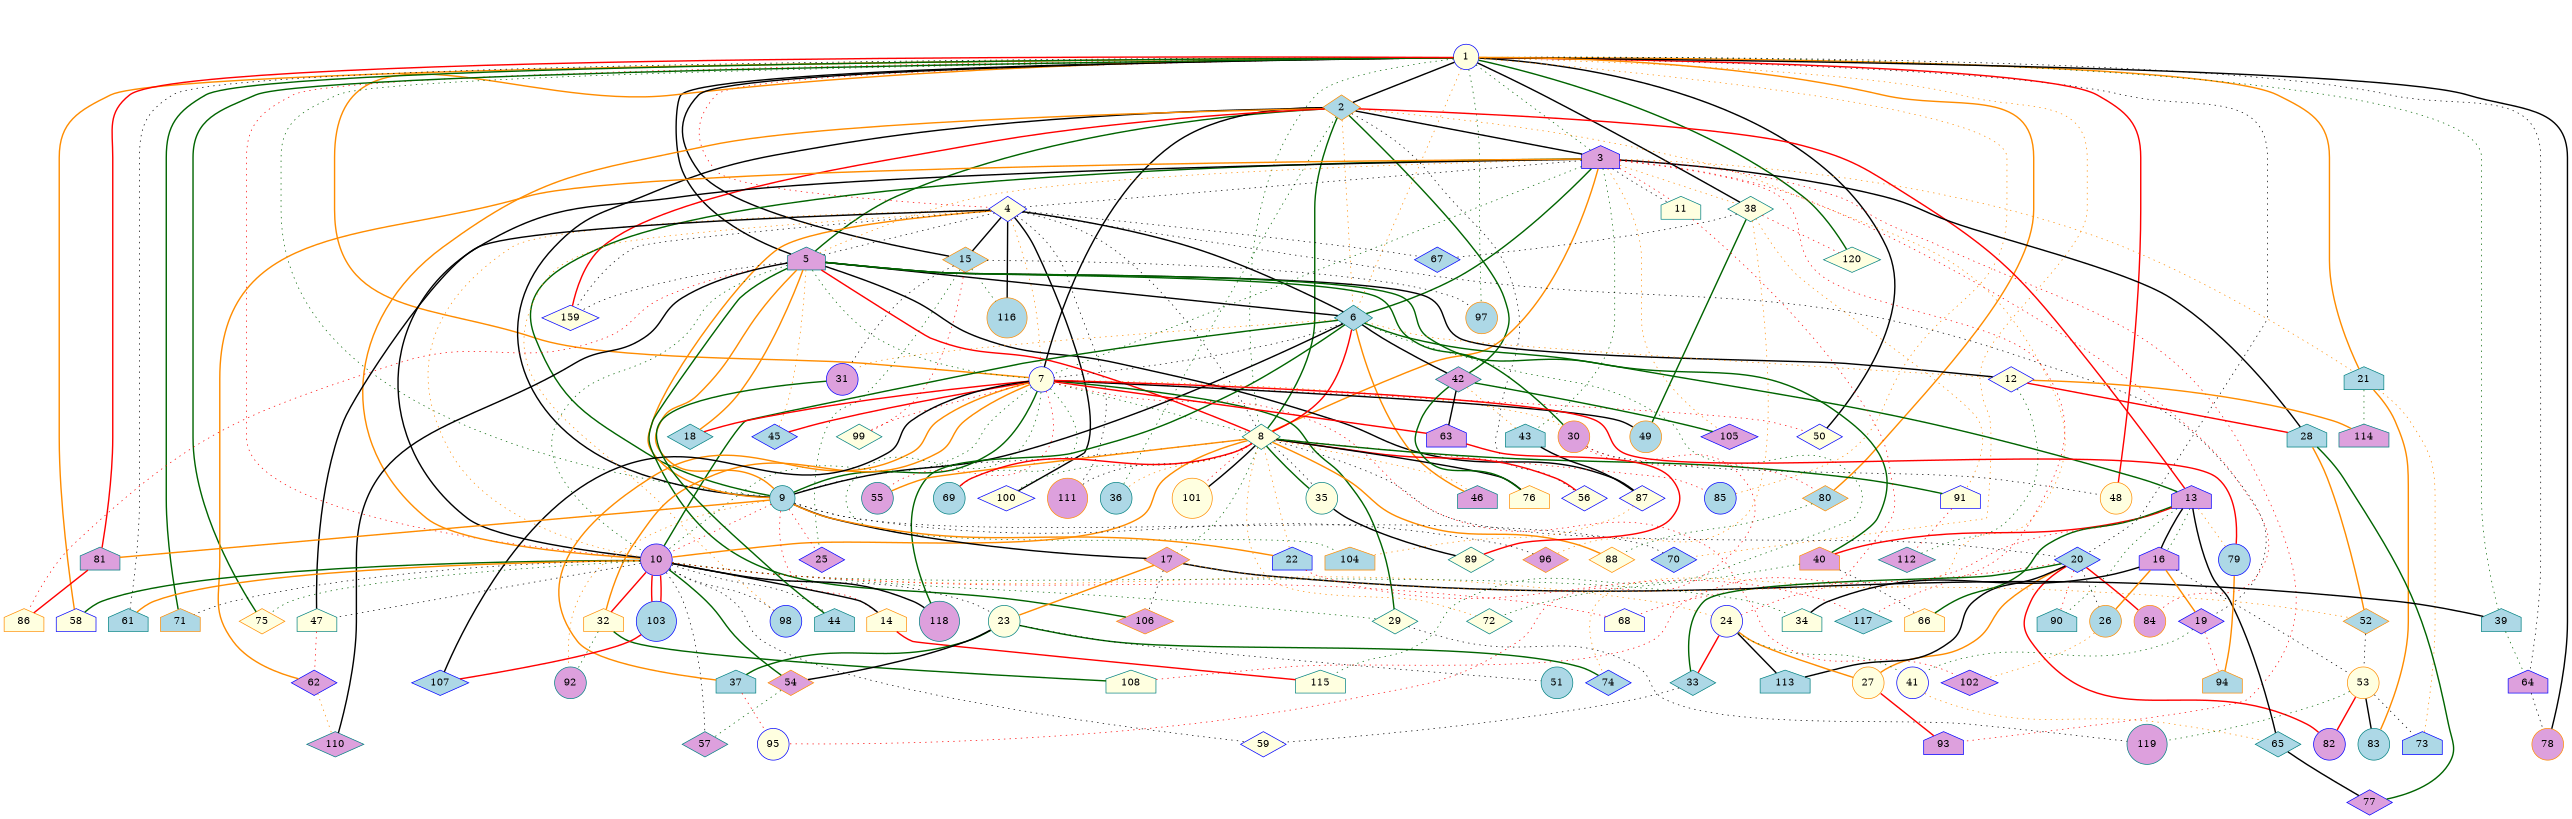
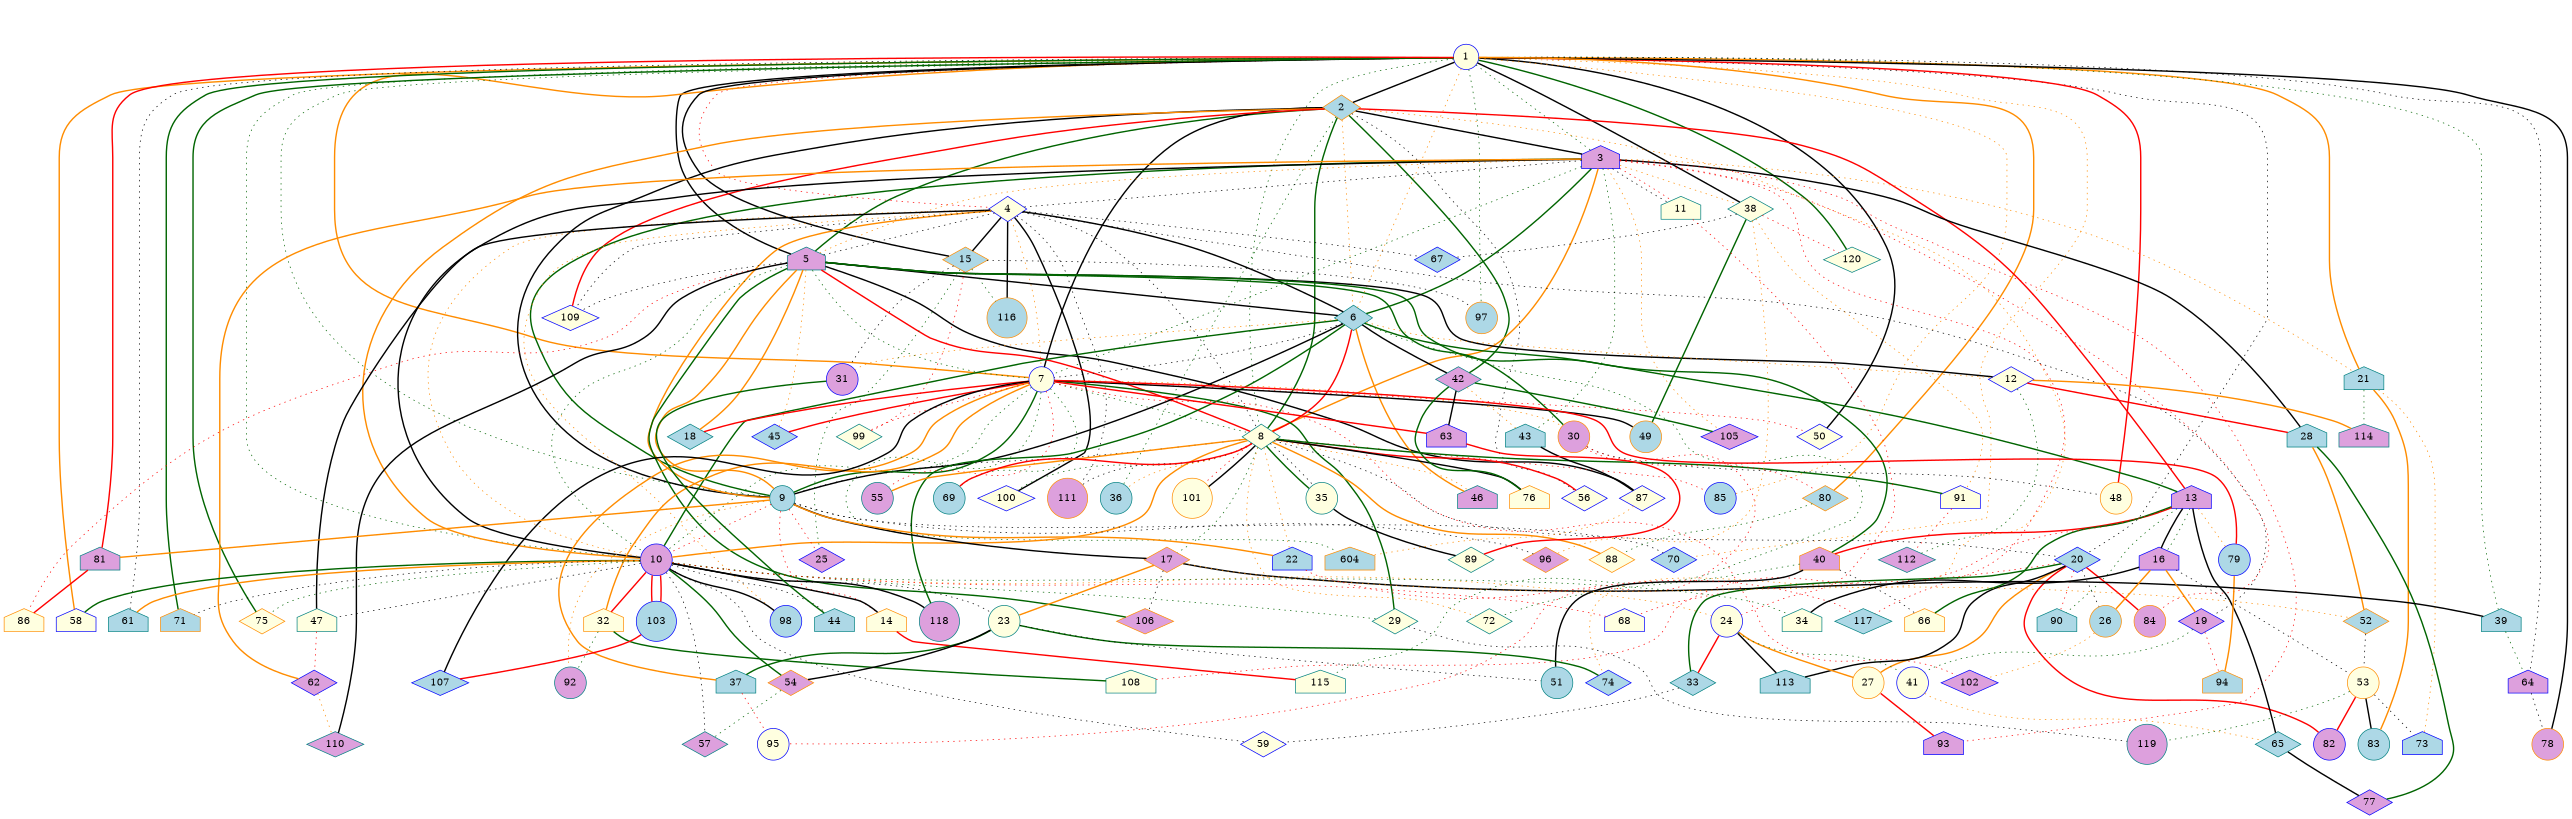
  graph {
    node [color=teal fillcolor=lightblue shape=diamond style=filled]
    edge [color=black style=dotted]
    1 [color=blue fillcolor=lightyellow shape=circle]
    2 [color=darkorange]
    3 [color=blue fillcolor=plum shape=house]
    4 [color=blue fillcolor=lightyellow]
    5 [fillcolor=plum shape=house]
    6
    7 [color=blue fillcolor=lightyellow shape=circle]
    8 [fillcolor=lightyellow]
    9 [shape=circle]
    10 [color=blue fillcolor=plum shape=circle]
    15 [color=darkorange]
    20 [color=blue]
    21 [shape=house]
    38 [fillcolor=lightyellow]
    39 [shape=house]
    48 [color=darkorange fillcolor=lightyellow shape=circle]
    50 [color=blue fillcolor=lightyellow]
    58 [color=blue fillcolor=lightyellow shape=house]
    61 [shape=house]
    64 [color=blue fillcolor=plum shape=house]
    70 [color=blue]
    71 [color=darkorange shape=house]
    75 [color=darkorange fillcolor=lightyellow]
    78 [color=darkorange fillcolor=plum shape=circle]
    80 [color=darkorange]
    81 [fillcolor=plum shape=house]
    85 [color=blue shape=circle]
    97 [color=darkorange shape=circle]
    120 [fillcolor=lightyellow]
    13 [color=blue fillcolor=plum shape=house]
    36 [shape=circle]
    42 [fillcolor=plum]
    56 [color=blue fillcolor=lightyellow]
    74 [color=blue]
-   109 [color=blue fillcolor=lightyellow label=159]
+   109 [color=blue fillcolor=lightyellow]
    11 [fillcolor=lightyellow shape=house]
    28 [shape=house]
    43 [shape=house]
    62 [color=blue fillcolor=plum]
    84 [color=darkorange fillcolor=plum shape=circle]
    93 [color=blue fillcolor=plum shape=house]
    105 [color=blue fillcolor=plum]
    117
    19 [color=blue fillcolor=plum]
    47 [fillcolor=lightyellow shape=house]
    67 [color=blue]
    98 [color=blue shape=circle]
    100 [color=blue fillcolor=lightyellow]
    111 [color=darkorange fillcolor=plum shape=circle]
    116 [color=darkorange shape=circle]
    12 [color=blue fillcolor=lightyellow]
    18
    30 [color=darkorange fillcolor=plum shape=circle]
    40 [color=darkorange fillcolor=plum shape=house]
    45 [color=blue]
    86 [color=darkorange fillcolor=lightyellow shape=house]
    87 [color=blue fillcolor=lightyellow]
    106 [color=darkorange fillcolor=plum]
    110 [fillcolor=plum]
    31 [color=blue fillcolor=plum shape=circle]
    46 [fillcolor=plum shape=house]
    115 [fillcolor=lightyellow shape=house]
    118 [fillcolor=plum shape=circle]
    29 [fillcolor=lightyellow]
    32 [color=darkorange fillcolor=lightyellow shape=house]
    37 [shape=house]
    49 [color=darkorange shape=circle]
    55 [fillcolor=plum shape=circle]
    63 [color=blue fillcolor=plum shape=house]
    69 [shape=circle]
    79 [color=blue shape=circle]
    99 [fillcolor=lightyellow]
    102 [color=blue fillcolor=plum]
-   104 [color=darkorange shape=house]
+   104 [color=darkorange shape=house label=604]
    107 [color=blue]
    17 [color=darkorange fillcolor=plum]
    22 [color=blue shape=house]
    35 [fillcolor=lightyellow shape=circle]
    72 [fillcolor=lightyellow]
    76 [color=darkorange fillcolor=lightyellow shape=house]
    88 [color=darkorange fillcolor=lightyellow]
    91 [color=blue fillcolor=lightyellow shape=house]
    101 [color=darkorange fillcolor=lightyellow shape=circle]
    14 [color=darkorange fillcolor=lightyellow shape=house]
    25 [color=blue fillcolor=plum]
    92 [fillcolor=plum shape=circle]
    96 [color=darkorange fillcolor=plum]
    23 [fillcolor=lightyellow shape=circle]
    24 [color=blue fillcolor=lightyellow shape=circle]
    34 [fillcolor=lightyellow shape=house]
    44 [shape=house]
    54 [color=darkorange fillcolor=plum]
    57 [fillcolor=plum]
    59 [color=blue fillcolor=lightyellow]
    68 [color=blue fillcolor=lightyellow shape=house]
    103 [color=blue shape=circle]
    90 [shape=house]
    26 [color=darkorange shape=circle]
    27 [color=darkorange fillcolor=lightyellow shape=circle]
    33
    82 [color=blue fillcolor=plum shape=circle]
    113 [shape=house]
    114 [fillcolor=plum shape=house]
    73 [color=blue shape=house]
    83 [shape=circle]
    16 [color=blue fillcolor=plum shape=house]
    65
    66 [color=darkorange fillcolor=lightyellow shape=house]
    108 [fillcolor=lightyellow shape=house]
    52 [color=darkorange]
    77 [color=blue fillcolor=plum]
    41 [color=blue fillcolor=lightyellow shape=circle]
    94 [color=darkorange shape=house]
    112 [fillcolor=plum]
    95 [color=blue fillcolor=lightyellow shape=circle]
    51 [shape=circle]
    119 [fillcolor=plum shape=circle]
    89 [fillcolor=lightyellow]
    53 [color=darkorange fillcolor=lightyellow shape=circle]
    1 -- 2 [style=bold]
    1 -- 3 [color=darkgreen]
    1 -- 4 [color=red]
    1 -- 5 [style=bold]
    1 -- 6 [color=darkorange]
    1 -- 7 [color=darkorange style=bold]
    1 -- 8 [color=darkgreen]
    1 -- 9 [color=darkgreen]
-   1 -- 10 [color=red]
+   1 -- 10 [color=darkgreen]
    1 -- 15 [style=bold]
    1 -- 20
    1 -- 21 [color=darkorange style=bold]
    1 -- 38 [style=bold]
    1 -- 39 [color=darkgreen]
    1 -- 48 [color=red style=bold]
    1 -- 50 [style=bold]
    1 -- 58 [color=darkorange style=bold]
    1 -- 61
    1 -- 64
    1 -- 70 [color=darkorange]
    1 -- 71 [color=darkgreen style=bold]
    1 -- 75 [color=darkgreen style=bold]
    1 -- 78 [style=bold]
    1 -- 80 [color=darkorange style=bold]
    1 -- 81 [color=red style=bold]
    1 -- 85 [color=darkorange]
    1 -- 97 [color=darkgreen]
    1 -- 120 [color=darkgreen style=bold]
    2 -- 3 [style=bold]
    2 -- 5 [color=darkgreen style=bold]
    2 -- 6 [color=darkorange]
    2 -- 7 [style=bold]
    2 -- 8 [color=darkgreen style=bold]
    2 -- 9 [style=bold]
    2 -- 10 [color=darkorange style=bold]
    2 -- 13 [color=red style=bold]
    2 -- 36 [color=darkgreen]
    2 -- 42 [color=darkgreen style=bold]
    2 -- 56
    2 -- 74 [color=darkorange]
    2 -- 109 [color=red style=bold]
    3 -- 4
    3 -- 5 [color=darkorange]
    3 -- 6 [color=darkgreen style=bold]
    3 -- 7 [color=darkgreen]
    3 -- 8 [color=darkorange style=bold]
    3 -- 9 [color=darkgreen style=bold]
    3 -- 10 [style=bold]
    3 -- 21 [color=darkorange]
    3 -- 38 [color=darkorange]
    3 -- 11
    3 -- 11 [color=red]
    3 -- 28 [style=bold]
    3 -- 43 [color=darkgreen]
    3 -- 62 [color=darkorange style=bold]
    3 -- 84 [color=red]
    3 -- 93 [color=red]
    3 -- 105 [color=darkorange]
    3 -- 117 [color=red]
    4 -- 5
    4 -- 6 [style=bold]
    4 -- 7 [color=darkorange]
    4 -- 8
    4 -- 9 [color=darkorange style=bold]
    4 -- 10 [color=darkorange]
    4 -- 15 [style=bold]
    4 -- 109
    4 -- 19
    4 -- 47 [style=bold]
    4 -- 67
    4 -- 98 [color=darkorange]
    4 -- 100 [style=bold]
    4 -- 111
    4 -- 116 [style=bold]
    5 -- 6 [style=bold]
    5 -- 7 [color=darkgreen]
    5 -- 8 [color=red style=bold]
    5 -- 9 [color=darkorange style=bold]
    5 -- 10 [color=darkgreen]
    5 -- 109
    5 -- 12 [style=bold]
    5 -- 18 [color=darkorange style=bold]
    5 -- 30 [color=darkgreen style=bold]
    5 -- 40 [color=darkgreen style=bold]
    5 -- 45 [color=darkorange]
    5 -- 86 [color=red]
    5 -- 87 [style=bold]
    5 -- 106 [color=darkgreen style=bold]
    5 -- 110 [style=bold]
    6 -- 7
    6 -- 8 [color=red style=bold]
    6 -- 9 [style=bold]
    6 -- 10 [color=darkgreen style=bold]
    6 -- 13 [color=darkgreen style=bold]
    6 -- 42 [style=bold]
    6 -- 12 [color=darkorange]
    6 -- 31 [color=darkorange]
    6 -- 46 [color=darkorange style=bold]
    6 -- 115 [color=darkgreen]
    6 -- 118 [color=darkgreen style=bold]
    7 -- 8 [color=darkgreen]
    7 -- 9 [color=darkgreen style=bold]
    7 -- 10 [color=darkgreen]
    7 -- 50 [color=red]
    7 -- 18 [color=red style=bold]
    7 -- 30 [color=darkorange]
    7 -- 45 [color=red style=bold]
    7 -- 29 [color=darkgreen style=bold]
    7 -- 32 [color=darkorange style=bold]
    7 -- 37 [color=darkorange style=bold]
    7 -- 49 [style=bold]
    7 -- 55 [color=red]
    7 -- 63 [color=red style=bold]
    7 -- 69 [color=darkgreen]
    7 -- 79 [color=red style=bold]
    7 -- 99 [color=red]
    7 -- 102 [color=red]
    7 -- 104 [color=darkgreen]
    7 -- 107 [style=bold]
    8 -- 9
    8 -- 10 [color=darkorange style=bold]
    8 -- 20
    8 -- 85 [color=red]
    8 -- 36 [color=darkorange]
    8 -- 56 [color=red style=bold]
    8 -- 100 [color=darkgreen]
    8 -- 111
    8 -- 46 [color=darkorange]
    8 -- 55 [color=darkorange style=bold]
    8 -- 69 [color=red style=bold]
    8 -- 17 [color=darkgreen]
    8 -- 22 [color=darkorange]
    8 -- 35 [color=darkgreen style=bold]
    8 -- 35
    8 -- 72 [color=darkorange]
    8 -- 76 [style=bold]
    8 -- 88 [color=darkorange style=bold]
    8 -- 91 [color=darkgreen style=bold]
    8 -- 101 [color=red]
    8 -- 101 [style=bold]
    9 -- 10 [color=red]
    9 -- 70
    9 -- 81 [color=darkorange style=bold]
    9 -- 17 [style=bold]
    9 -- 22 [color=darkorange style=bold]
    9 -- 14 [color=red]
    9 -- 25 [color=red]
    9 -- 92 [color=darkorange]
    9 -- 96
    10 -- 58 [color=darkgreen style=bold]
    10 -- 61 [color=darkorange style=bold]
    10 -- 71
    10 -- 75 [color=darkgreen]
    10 -- 47
-   10 -- 98
+   10 -- 98 [style=bold]
    10 -- 118 [style=bold]
    10 -- 29 [color=darkgreen]
    10 -- 32 [color=red style=bold]
    10 -- 14 [style=bold]
    10 -- 23
    10 -- 24 [color=darkorange]
    10 -- 34 [color=darkgreen]
    10 -- 44
    10 -- 54 [color=darkgreen style=bold]
    10 -- 57
    10 -- 59
    10 -- 68 [color=red]
    10 -- 103 [color=red style=bold]
    10 -- 103 [color=red style=bold]
    15 -- 97
    15 -- 116 [color=darkgreen]
    15 -- 31
    15 -- 99 [color=red]
    15 -- 25 [color=darkgreen]
    20 -- 84 [color=red style=bold]
    20 -- 68 [color=red]
    20 -- 90 [color=red]
    20 -- 26
    20 -- 27 [color=darkorange style=bold]
    20 -- 33 [color=darkgreen style=bold]
    20 -- 82 [color=red style=bold]
    20 -- 113 [style=bold]
    21 -- 114 [color=darkgreen]
    21 -- 73 [color=darkorange]
    21 -- 83 [color=darkorange style=bold]
    38 -- 120 [color=red]
    38 -- 67
    38 -- 49 [color=darkgreen style=bold]
    38 -- 91 [color=darkorange]
    38 -- 96 [color=darkorange]
    39 -- 64 [color=darkgreen]
    64 -- 78
    80 -- 88 [color=darkgreen]
    81 -- 86 [color=red style=bold]
    13 -- 40 [color=red style=bold]
    13 -- 79 [color=darkorange]
    13 -- 90 [color=darkgreen]
    13 -- 16 [style=bold]
    13 -- 16 [color=darkgreen]
    13 -- 65 [style=bold]
    13 -- 66 [color=darkgreen style=bold]
    13 -- 108 [color=red]
    42 -- 43 [color=darkorange]
    42 -- 105 [color=darkgreen style=bold]
    42 -- 63 [style=bold]
    42 -- 76 [color=darkgreen style=bold]
    11 -- 24 [color=red]
    28 -- 52 [color=darkorange style=bold]
    28 -- 77 [color=darkgreen style=bold]
    43 -- 87 [style=bold]
    62 -- 110 [color=darkorange]
    19 -- 41 [color=darkgreen]
    19 -- 94 [color=red]
    47 -- 62 [color=red]
    12 -- 28 [color=red style=bold]
    12 -- 114 [color=darkorange style=bold]
    12 -- 112 [color=darkgreen]
    30 -- 48
    30 -- 80 [color=red]
    30 -- 95 [color=red]
    40 -- 72 [color=darkgreen]
    40 -- 66
+   40 -- 51 [style=bold]
    87 -- 104 [color=darkorange]
    31 -- 44 [color=darkgreen style=bold]
    29 -- 119
    32 -- 92 [color=darkgreen]
    32 -- 108 [color=darkgreen style=bold]
    37 -- 95 [color=red]
    63 -- 89 [color=red style=bold]
    79 -- 94 [color=darkorange style=bold]
    17 -- 39 [style=bold]
    17 -- 106
    17 -- 23 [color=darkorange style=bold]
    17 -- 52 [color=darkorange]
    22 -- 117 [color=red]
    35 -- 89 [style=bold]
    91 -- 112 [color=red]
    14 -- 115 [color=red style=bold]
    23 -- 74 [color=darkgreen style=bold]
    23 -- 37 [color=darkgreen style=bold]
    23 -- 54 [style=bold]
    23 -- 51
    24 -- 27 [color=darkorange style=bold]
    24 -- 33 [color=red style=bold]
    24 -- 113 [style=bold]
    24 -- 41 [color=darkgreen]
    54 -- 57 [color=darkgreen]
    103 -- 107 [color=red style=bold]
    26 -- 102 [color=darkorange]
    27 -- 93 [color=red style=bold]
    33 -- 59
    16 -- 19 [color=darkorange style=bold]
    16 -- 34 [style=bold]
    16 -- 26 [color=darkorange style=bold]
    16 -- 53
    65 -- 77 [style=bold]
    52 -- 53
    41 -- 65 [color=darkorange]
    53 -- 82 [color=red style=bold]
    53 -- 73
    53 -- 83 [style=bold]
    53 -- 119 [color=darkgreen]
  }
